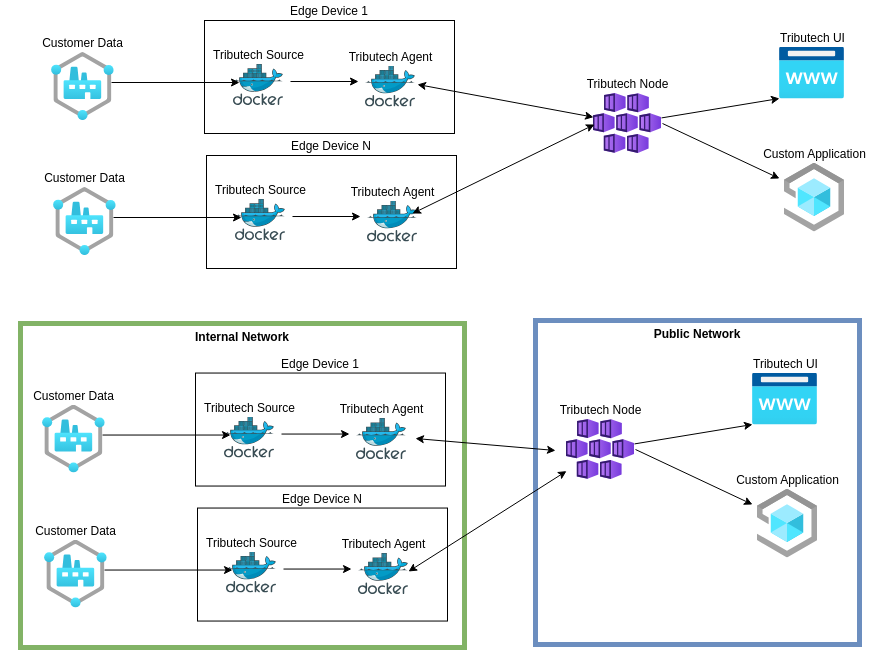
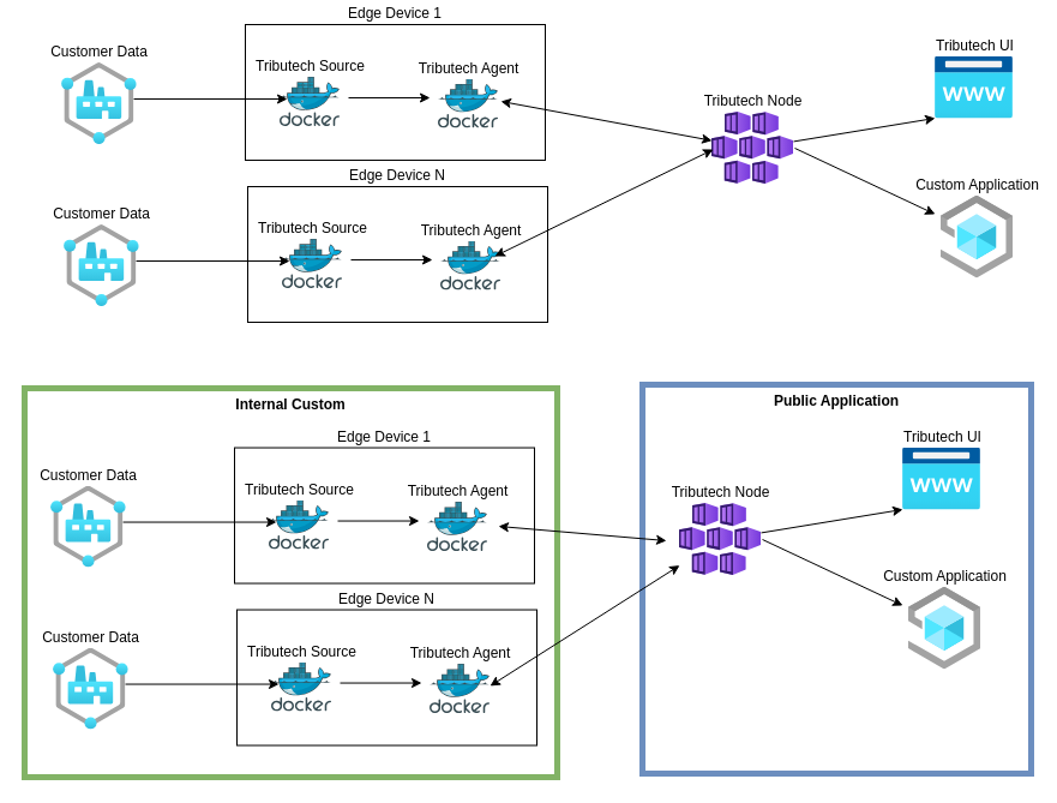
  <mxCell id="0" />
  <mxCell id="1" parent="0" />
  <mxCell id="2" value="Tributech UI" style="image;aspect=fixed;html=1;points=[];align=center;fontSize=12;image=img/lib/azure2/app_services/App_Service_Domains.svg;labelPosition=center;verticalLabelPosition=top;verticalAlign=bottom;" parent="1" vertex="1"><mxGeometry x="779" y="46.54" width="65" height="52" as="geometry" /></mxCell>
  <mxCell id="3" value="Tributech Node" style="image;aspect=fixed;html=1;points=[];align=center;fontSize=12;image=img/lib/azure2/containers/Kubernetes_Services.svg;labelPosition=center;verticalLabelPosition=top;verticalAlign=bottom;" parent="1" vertex="1"><mxGeometry x="593" y="93" width="68" height="60" as="geometry" /></mxCell>
  <mxCell id="4" value="Custom Application" style="image;aspect=fixed;html=1;points=[];align=center;fontSize=12;image=img/lib/azure2/iot/IoT_Central_Applications.svg;labelPosition=center;verticalLabelPosition=top;verticalAlign=bottom;" parent="1" vertex="1"><mxGeometry x="784" y="162.54" width="60" height="69" as="geometry" /></mxCell>
  <mxCell id="5" value="Edge Device 1" style="whiteSpace=wrap;html=1;verticalAlign=bottom;labelPosition=center;verticalLabelPosition=top;align=center;" parent="1" vertex="1"><mxGeometry x="204" y="20" width="250" height="113" as="geometry" /></mxCell>
  <mxCell id="6" value="Tributech Agent" style="image;aspect=fixed;html=1;points=[];align=center;fontSize=12;image=img/lib/mscae/Docker.svg;labelPosition=center;verticalLabelPosition=top;verticalAlign=bottom;" parent="1" vertex="1"><mxGeometry x="365" y="65.54" width="50" height="41" as="geometry" /></mxCell>
  <mxCell id="7" value="Tributech Source" style="image;aspect=fixed;html=1;points=[];align=center;fontSize=12;image=img/lib/mscae/Docker.svg;labelPosition=center;verticalLabelPosition=top;verticalAlign=bottom;" parent="1" vertex="1"><mxGeometry x="233" y="64" width="50" height="41" as="geometry" /></mxCell>
  <mxCell id="8" value="" style="endArrow=classic;html=1;rounded=0;" parent="1" source="3" edge="1"><mxGeometry width="50" height="50" relative="1" as="geometry"><mxPoint x="699" y="338" as="sourcePoint" /><mxPoint x="779" y="98" as="targetPoint" /></mxGeometry></mxCell>
  <mxCell id="9" value="" style="endArrow=classic;html=1;rounded=0;exitX=1.015;exitY=0.5;exitDx=0;exitDy=0;exitPerimeter=0;" parent="1" source="3" edge="1"><mxGeometry width="50" height="50" relative="1" as="geometry"><mxPoint x="603" y="125" as="sourcePoint" /><mxPoint x="779" y="178" as="targetPoint" /></mxGeometry></mxCell>
  <mxCell id="10" value="" style="endArrow=classic;startArrow=classic;html=1;rounded=0;entryX=1.04;entryY=0.45;entryDx=0;entryDy=0;entryPerimeter=0;" parent="1" source="3" target="6" edge="1"><mxGeometry width="50" height="50" relative="1" as="geometry"><mxPoint x="259" y="98" as="sourcePoint" /><mxPoint x="427" y="126" as="targetPoint" /></mxGeometry></mxCell>
  <mxCell id="11" value="" style="endArrow=classic;html=1;rounded=0;exitX=0.36;exitY=0.602;exitDx=0;exitDy=0;exitPerimeter=0;entryX=-0.06;entryY=0.548;entryDx=0;entryDy=0;entryPerimeter=0;" parent="1" edge="1"><mxGeometry width="50" height="50" relative="1" as="geometry"><mxPoint x="290" y="81.016" as="sourcePoint" /><mxPoint x="358" y="80.998" as="targetPoint" /></mxGeometry></mxCell>
  <mxCell id="12" value="" style="endArrow=classic;html=1;rounded=0;" parent="1" edge="1"><mxGeometry width="50" height="50" relative="1" as="geometry"><mxPoint x="111" y="82" as="sourcePoint" /><mxPoint x="239" y="82" as="targetPoint" /></mxGeometry></mxCell>
  <mxCell id="13" value="Customer Data" style="image;aspect=fixed;html=1;points=[];align=center;fontSize=12;image=img/lib/azure2/iot/Industrial_IoT.svg;labelPosition=center;verticalLabelPosition=top;verticalAlign=bottom;" parent="1" vertex="1"><mxGeometry x="51" y="52.04" width="62.8" height="68" as="geometry" /></mxCell>
  <mxCell id="14" value="Edge Device N" style="whiteSpace=wrap;html=1;verticalAlign=bottom;labelPosition=center;verticalLabelPosition=top;align=center;" parent="1" vertex="1"><mxGeometry x="206" y="155" width="250" height="113" as="geometry" /></mxCell>
  <mxCell id="15" value="Tributech Agent" style="image;aspect=fixed;html=1;points=[];align=center;fontSize=12;image=img/lib/mscae/Docker.svg;labelPosition=center;verticalLabelPosition=top;verticalAlign=bottom;" parent="1" vertex="1"><mxGeometry x="367" y="200.54" width="50" height="41" as="geometry" /></mxCell>
  <mxCell id="16" value="Tributech Source" style="image;aspect=fixed;html=1;points=[];align=center;fontSize=12;image=img/lib/mscae/Docker.svg;labelPosition=center;verticalLabelPosition=top;verticalAlign=bottom;" parent="1" vertex="1"><mxGeometry x="235" y="199" width="50" height="41" as="geometry" /></mxCell>
  <mxCell id="17" value="" style="endArrow=classic;html=1;rounded=0;exitX=0.36;exitY=0.602;exitDx=0;exitDy=0;exitPerimeter=0;entryX=-0.06;entryY=0.548;entryDx=0;entryDy=0;entryPerimeter=0;" parent="1" edge="1"><mxGeometry width="50" height="50" relative="1" as="geometry"><mxPoint x="292" y="216.016" as="sourcePoint" /><mxPoint x="360" y="215.998" as="targetPoint" /></mxGeometry></mxCell>
  <mxCell id="18" value="" style="endArrow=classic;html=1;rounded=0;" parent="1" edge="1"><mxGeometry width="50" height="50" relative="1" as="geometry"><mxPoint x="113" y="217" as="sourcePoint" /><mxPoint x="241" y="217" as="targetPoint" /></mxGeometry></mxCell>
  <mxCell id="19" value="Customer Data" style="image;aspect=fixed;html=1;points=[];align=center;fontSize=12;image=img/lib/azure2/iot/Industrial_IoT.svg;labelPosition=center;verticalLabelPosition=top;verticalAlign=bottom;" parent="1" vertex="1"><mxGeometry x="53" y="187.04" width="62.8" height="68" as="geometry" /></mxCell>
  <mxCell id="20" value="" style="endArrow=classic;startArrow=classic;html=1;rounded=0;entryX=0.9;entryY=0.304;entryDx=0;entryDy=0;entryPerimeter=0;" parent="1" target="15" edge="1"><mxGeometry width="50" height="50" relative="1" as="geometry"><mxPoint x="594" y="124" as="sourcePoint" /><mxPoint x="427" y="94" as="targetPoint" /></mxGeometry></mxCell>
- <mxCell id="21" value="&lt;b&gt;Public Network&lt;/b&gt;" style="whiteSpace=wrap;html=1;aspect=fixed;verticalAlign=top;fillColor=none;glass=0;fillStyle=zigzag-line;strokeColor=#6c8ebf;strokeWidth=5;" vertex="1" parent="1"><mxGeometry x="535" y="320" width="324" height="324" as="geometry" /></mxCell>
- <mxCell id="22" value="&lt;b&gt;Internal Network&lt;/b&gt;" style="whiteSpace=wrap;html=1;verticalAlign=top;fillColor=none;glass=0;fillStyle=zigzag-line;strokeColor=#82b366;strokeWidth=5;" vertex="1" parent="1"><mxGeometry x="20" y="323" width="444" height="324" as="geometry" /></mxCell>
+ <mxCell id="21" value="&lt;b&gt;Public Application&lt;/b&gt;" style="whiteSpace=wrap;html=1;aspect=fixed;verticalAlign=top;fillColor=none;glass=0;fillStyle=zigzag-line;strokeColor=#6c8ebf;strokeWidth=5;" vertex="1" parent="1"><mxGeometry x="535" y="320" width="324" height="324" as="geometry" /></mxCell>
+ <mxCell id="22" value="&lt;b&gt;Internal Custom&lt;/b&gt;" style="whiteSpace=wrap;html=1;verticalAlign=top;fillColor=none;glass=0;fillStyle=zigzag-line;strokeColor=#82b366;strokeWidth=5;" vertex="1" parent="1"><mxGeometry x="20" y="323" width="444" height="324" as="geometry" /></mxCell>
  <mxCell id="23" value="Tributech UI" style="image;aspect=fixed;html=1;points=[];align=center;fontSize=12;image=img/lib/azure2/app_services/App_Service_Domains.svg;labelPosition=center;verticalLabelPosition=top;verticalAlign=bottom;" vertex="1" parent="1"><mxGeometry x="752" y="372.54" width="65" height="52" as="geometry" /></mxCell>
  <mxCell id="24" value="Tributech Node" style="image;aspect=fixed;html=1;points=[];align=center;fontSize=12;image=img/lib/azure2/containers/Kubernetes_Services.svg;labelPosition=center;verticalLabelPosition=top;verticalAlign=bottom;" vertex="1" parent="1"><mxGeometry x="566" y="419" width="68" height="60" as="geometry" /></mxCell>
  <mxCell id="25" value="Custom Application" style="image;aspect=fixed;html=1;points=[];align=center;fontSize=12;image=img/lib/azure2/iot/IoT_Central_Applications.svg;labelPosition=center;verticalLabelPosition=top;verticalAlign=bottom;" vertex="1" parent="1"><mxGeometry x="757" y="488.54" width="60" height="69" as="geometry" /></mxCell>
  <mxCell id="26" value="" style="endArrow=classic;html=1;rounded=0;" edge="1" parent="1" source="24"><mxGeometry width="50" height="50" relative="1" as="geometry"><mxPoint x="672" y="664" as="sourcePoint" /><mxPoint x="752" y="424" as="targetPoint" /></mxGeometry></mxCell>
  <mxCell id="27" value="" style="endArrow=classic;html=1;rounded=0;exitX=1.015;exitY=0.5;exitDx=0;exitDy=0;exitPerimeter=0;" edge="1" parent="1" source="24"><mxGeometry width="50" height="50" relative="1" as="geometry"><mxPoint x="576" y="451" as="sourcePoint" /><mxPoint x="752" y="504" as="targetPoint" /></mxGeometry></mxCell>
  <mxCell id="28" value="Edge Device 1" style="whiteSpace=wrap;html=1;verticalAlign=bottom;labelPosition=center;verticalLabelPosition=top;align=center;" vertex="1" parent="1"><mxGeometry x="195" y="372.54" width="250" height="113" as="geometry" /></mxCell>
  <mxCell id="29" value="Tributech Agent" style="image;aspect=fixed;html=1;points=[];align=center;fontSize=12;image=img/lib/mscae/Docker.svg;labelPosition=center;verticalLabelPosition=top;verticalAlign=bottom;" vertex="1" parent="1"><mxGeometry x="356" y="418.08" width="50" height="41" as="geometry" /></mxCell>
  <mxCell id="30" value="Tributech Source" style="image;aspect=fixed;html=1;points=[];align=center;fontSize=12;image=img/lib/mscae/Docker.svg;labelPosition=center;verticalLabelPosition=top;verticalAlign=bottom;" vertex="1" parent="1"><mxGeometry x="224" y="416.54" width="50" height="41" as="geometry" /></mxCell>
  <mxCell id="31" value="" style="endArrow=classic;html=1;rounded=0;exitX=0.36;exitY=0.602;exitDx=0;exitDy=0;exitPerimeter=0;entryX=-0.06;entryY=0.548;entryDx=0;entryDy=0;entryPerimeter=0;" edge="1" parent="1"><mxGeometry width="50" height="50" relative="1" as="geometry"><mxPoint x="281" y="433.556" as="sourcePoint" /><mxPoint x="349" y="433.538" as="targetPoint" /></mxGeometry></mxCell>
  <mxCell id="32" value="" style="endArrow=classic;html=1;rounded=0;" edge="1" parent="1"><mxGeometry width="50" height="50" relative="1" as="geometry"><mxPoint x="102" y="434.54" as="sourcePoint" /><mxPoint x="230" y="434.54" as="targetPoint" /></mxGeometry></mxCell>
  <mxCell id="33" value="Customer Data" style="image;aspect=fixed;html=1;points=[];align=center;fontSize=12;image=img/lib/azure2/iot/Industrial_IoT.svg;labelPosition=center;verticalLabelPosition=top;verticalAlign=bottom;" vertex="1" parent="1"><mxGeometry x="42" y="404.58" width="62.8" height="68" as="geometry" /></mxCell>
  <mxCell id="34" value="Edge Device N" style="whiteSpace=wrap;html=1;verticalAlign=bottom;labelPosition=center;verticalLabelPosition=top;align=center;" vertex="1" parent="1"><mxGeometry x="197" y="507.54" width="250" height="113" as="geometry" /></mxCell>
  <mxCell id="35" value="Tributech Agent" style="image;aspect=fixed;html=1;points=[];align=center;fontSize=12;image=img/lib/mscae/Docker.svg;labelPosition=center;verticalLabelPosition=top;verticalAlign=bottom;" vertex="1" parent="1"><mxGeometry x="358" y="553.08" width="50" height="41" as="geometry" /></mxCell>
  <mxCell id="36" value="Tributech Source" style="image;aspect=fixed;html=1;points=[];align=center;fontSize=12;image=img/lib/mscae/Docker.svg;labelPosition=center;verticalLabelPosition=top;verticalAlign=bottom;" vertex="1" parent="1"><mxGeometry x="226" y="551.54" width="50" height="41" as="geometry" /></mxCell>
  <mxCell id="37" value="" style="endArrow=classic;html=1;rounded=0;exitX=0.36;exitY=0.602;exitDx=0;exitDy=0;exitPerimeter=0;entryX=-0.06;entryY=0.548;entryDx=0;entryDy=0;entryPerimeter=0;" edge="1" parent="1"><mxGeometry width="50" height="50" relative="1" as="geometry"><mxPoint x="283" y="568.556" as="sourcePoint" /><mxPoint x="351" y="568.538" as="targetPoint" /></mxGeometry></mxCell>
  <mxCell id="38" value="" style="endArrow=classic;html=1;rounded=0;" edge="1" parent="1"><mxGeometry width="50" height="50" relative="1" as="geometry"><mxPoint x="104" y="569.54" as="sourcePoint" /><mxPoint x="232" y="569.54" as="targetPoint" /></mxGeometry></mxCell>
  <mxCell id="39" value="Customer Data" style="image;aspect=fixed;html=1;points=[];align=center;fontSize=12;image=img/lib/azure2/iot/Industrial_IoT.svg;labelPosition=center;verticalLabelPosition=top;verticalAlign=bottom;" vertex="1" parent="1"><mxGeometry x="44" y="539.58" width="62.8" height="68" as="geometry" /></mxCell>
  <mxCell id="40" value="" style="endArrow=classic;startArrow=classic;html=1;rounded=0;entryX=1;entryY=0.437;entryDx=0;entryDy=0;entryPerimeter=0;" edge="1" parent="1" source="24" target="35"><mxGeometry width="50" height="50" relative="1" as="geometry"><mxPoint x="550" y="452" as="sourcePoint" /><mxPoint x="455" y="439" as="targetPoint" /></mxGeometry></mxCell>
  <mxCell id="41" value="" style="endArrow=classic;startArrow=classic;html=1;rounded=0;entryX=1.18;entryY=0.486;entryDx=0;entryDy=0;entryPerimeter=0;" edge="1" parent="1" target="29"><mxGeometry width="50" height="50" relative="1" as="geometry"><mxPoint x="555" y="450" as="sourcePoint" /><mxPoint x="405" y="450" as="targetPoint" /></mxGeometry></mxCell>
